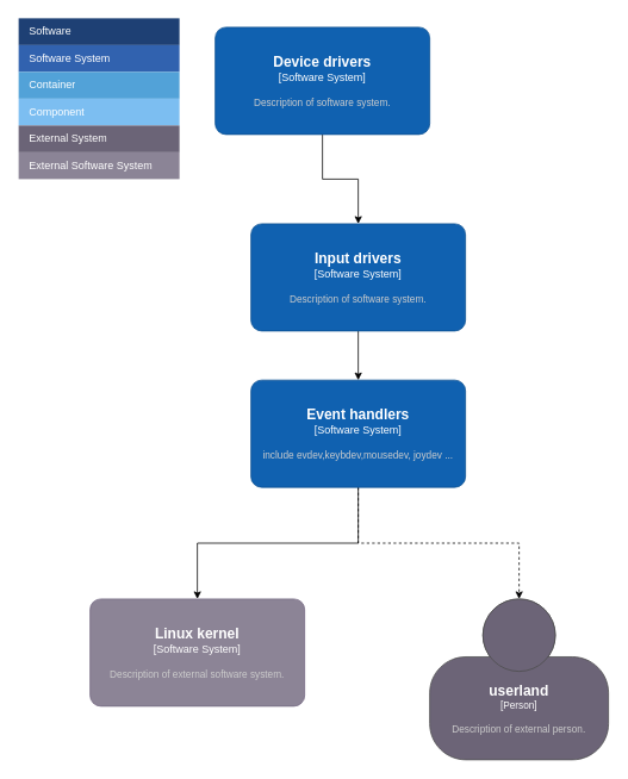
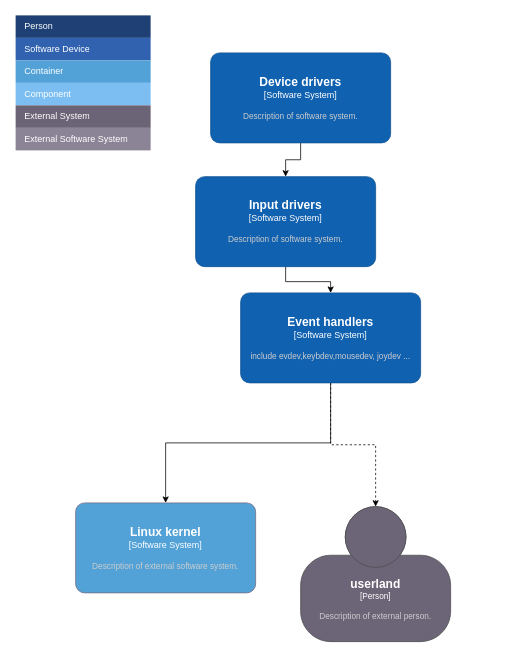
  <mxCell id="0" />
  <mxCell id="1" parent="0" />
  <mxCell id="2" value="" style="shape=table;html=1;whiteSpace=wrap;startSize=0;container=1;collapsible=0;childLayout=tableLayout;fillColor=none;align=left;spacingLeft=10;strokeColor=none;rounded=1;arcSize=11;fontColor=#FFFFFF;resizable=0;points=[[0.25,0,0],[0.5,0,0],[0.75,0,0],[1,0.25,0],[1,0.5,0],[1,0.75,0],[0.75,1,0],[0.5,1,0],[0.25,1,0],[0,0.75,0],[0,0.5,0],[0,0.25,0]];" vertex="1" parent="1"><mxGeometry y="20" width="180" height="180" as="geometry" x="20" /></mxCell>
- <mxCell id="3" value="Software" style="shape=partialRectangle;html=1;whiteSpace=wrap;connectable=0;fillColor=#1E4074;top=0;left=0;bottom=0;right=0;overflow=hidden;pointerEvents=1;align=left;spacingLeft=10;strokeColor=none;fontColor=#FFFFFF;" vertex="1" parent="2"><mxGeometry width="180" height="30" as="geometry" /></mxCell>
- <mxCell id="4" value="Software System" style="shape=partialRectangle;html=1;whiteSpace=wrap;connectable=0;fillColor=#3162AF;top=0;left=0;bottom=0;right=0;overflow=hidden;pointerEvents=1;align=left;spacingLeft=10;fontColor=#FFFFFF;" vertex="1" parent="2"><mxGeometry y="30" width="180" height="30" as="geometry" /></mxCell>
+ <mxCell id="3" value="Person" style="shape=partialRectangle;html=1;whiteSpace=wrap;connectable=0;fillColor=#1E4074;top=0;left=0;bottom=0;right=0;overflow=hidden;pointerEvents=1;align=left;spacingLeft=10;strokeColor=none;fontColor=#FFFFFF;" vertex="1" parent="2"><mxGeometry width="180" height="30" as="geometry" /></mxCell>
+ <mxCell id="4" value="Software Device" style="shape=partialRectangle;html=1;whiteSpace=wrap;connectable=0;fillColor=#3162AF;top=0;left=0;bottom=0;right=0;overflow=hidden;pointerEvents=1;align=left;spacingLeft=10;fontColor=#FFFFFF;" vertex="1" parent="2"><mxGeometry y="30" width="180" height="30" as="geometry" /></mxCell>
  <mxCell id="5" value="Container" style="shape=partialRectangle;html=1;whiteSpace=wrap;connectable=0;fillColor=#52A2D8;top=0;left=0;bottom=0;right=0;overflow=hidden;pointerEvents=1;align=left;spacingLeft=10;fontColor=#FFFFFF;" vertex="1" parent="2"><mxGeometry y="60" width="180" height="30" as="geometry" /></mxCell>
  <mxCell id="6" value="Component" style="shape=partialRectangle;html=1;whiteSpace=wrap;connectable=0;fillColor=#7CBEF1;top=0;left=0;bottom=0;right=0;overflow=hidden;pointerEvents=1;align=left;spacingLeft=10;fontColor=#FFFFFF;" vertex="1" parent="2"><mxGeometry y="90" width="180" height="30" as="geometry" /></mxCell>
  <mxCell id="7" value="External System" style="shape=partialRectangle;html=1;whiteSpace=wrap;connectable=0;fillColor=#6B6477;top=0;left=0;bottom=0;right=0;overflow=hidden;pointerEvents=1;align=left;spacingLeft=10;fontColor=#FFFFFF;" vertex="1" parent="2"><mxGeometry y="120" width="180" height="30" as="geometry" /></mxCell>
  <mxCell id="8" value="External Software System" style="shape=partialRectangle;html=1;whiteSpace=wrap;connectable=0;fillColor=#8B8496;top=0;left=0;bottom=0;right=0;overflow=hidden;pointerEvents=1;align=left;spacingLeft=10;fontColor=#FFFFFF;" vertex="1" parent="2"><mxGeometry y="150" width="180" height="30" as="geometry" /></mxCell>
  <mxCell id="9" style="edgeStyle=orthogonalEdgeStyle;rounded=0;orthogonalLoop=1;jettySize=auto;html=1;" edge="1" parent="1" source="10" target="15"><mxGeometry relative="1" as="geometry" /></mxCell>
- <mxCell id="10" value="&lt;font style=&quot;font-size: 16px&quot;&gt;&lt;b&gt;Device drivers&lt;/b&gt;&lt;/font&gt;&lt;div&gt;[Software System]&lt;/div&gt;&lt;br&gt;&lt;div&gt;&lt;font style=&quot;font-size: 11px&quot;&gt;&lt;font color=&quot;#cccccc&quot;&gt;Description of software system.&lt;/font&gt;&lt;/div&gt;" style="rounded=1;whiteSpace=wrap;html=1;labelBackgroundColor=none;fillColor=#1061B0;fontColor=#ffffff;align=center;arcSize=10;strokeColor=#0D5091;metaEdit=1;resizable=0;points=[[0.25,0,0],[0.5,0,0],[0.75,0,0],[1,0.25,0],[1,0.5,0],[1,0.75,0],[0.75,1,0],[0.5,1,0],[0.25,1,0],[0,0.75,0],[0,0.5,0],[0,0.25,0]];" vertex="1" parent="1"><mxGeometry x="240" y="30" width="240" height="120" as="geometry" /></mxCell>
+ <mxCell id="10" value="&lt;font style=&quot;font-size: 16px&quot;&gt;&lt;b&gt;Device drivers&lt;/b&gt;&lt;/font&gt;&lt;div&gt;[Software System]&lt;/div&gt;&lt;br&gt;&lt;div&gt;&lt;font style=&quot;font-size: 11px&quot;&gt;&lt;font color=&quot;#cccccc&quot;&gt;Description of software system.&lt;/font&gt;&lt;/div&gt;" style="rounded=1;whiteSpace=wrap;html=1;labelBackgroundColor=none;fillColor=#1061B0;fontColor=#ffffff;align=center;arcSize=10;strokeColor=#0D5091;metaEdit=1;resizable=0;points=[[0.25,0,0],[0.5,0,0],[0.75,0,0],[1,0.25,0],[1,0.5,0],[1,0.75,0],[0.75,1,0],[0.5,1,0],[0.25,1,0],[0,0.75,0],[0,0.5,0],[0,0.25,0]];" vertex="1" parent="1"><mxGeometry x="280" y="70" width="240" height="120" as="geometry" /></mxCell>
  <mxCell id="11" style="edgeStyle=orthogonalEdgeStyle;rounded=0;orthogonalLoop=1;jettySize=auto;html=1;dashed=1;" edge="1" parent="1" source="13" target="16"><mxGeometry relative="1" as="geometry" /></mxCell>
  <mxCell id="12" style="edgeStyle=orthogonalEdgeStyle;rounded=0;orthogonalLoop=1;jettySize=auto;html=1;" edge="1" parent="1" source="13" target="17"><mxGeometry relative="1" as="geometry" /></mxCell>
- <mxCell id="13" value="&lt;font style=&quot;font-size: 16px&quot;&gt;&lt;b&gt;Event handlers&lt;/b&gt;&lt;/font&gt;&lt;div&gt;[Software System]&lt;/div&gt;&lt;br&gt;&lt;div&gt;&lt;font style=&quot;font-size: 11px&quot;&gt;&lt;font color=&quot;#cccccc&quot;&gt;include evdev,keybdev,mousedev, joydev ...&lt;/font&gt;&lt;/div&gt;" style="rounded=1;whiteSpace=wrap;html=1;labelBackgroundColor=none;fillColor=#1061B0;fontColor=#ffffff;align=center;arcSize=10;strokeColor=#0D5091;metaEdit=1;resizable=0;points=[[0.25,0,0],[0.5,0,0],[0.75,0,0],[1,0.25,0],[1,0.5,0],[1,0.75,0],[0.75,1,0],[0.5,1,0],[0.25,1,0],[0,0.75,0],[0,0.5,0],[0,0.25,0]];" vertex="1" parent="1"><mxGeometry x="280" y="425" width="240" height="120" as="geometry" /></mxCell>
+ <mxCell id="13" value="&lt;font style=&quot;font-size: 16px&quot;&gt;&lt;b&gt;Event handlers&lt;/b&gt;&lt;/font&gt;&lt;div&gt;[Software System]&lt;/div&gt;&lt;br&gt;&lt;div&gt;&lt;font style=&quot;font-size: 11px&quot;&gt;&lt;font color=&quot;#cccccc&quot;&gt;include evdev,keybdev,mousedev, joydev ...&lt;/font&gt;&lt;/div&gt;" style="rounded=1;whiteSpace=wrap;html=1;labelBackgroundColor=none;fillColor=#1061B0;fontColor=#ffffff;align=center;arcSize=10;strokeColor=#0D5091;metaEdit=1;resizable=0;points=[[0.25,0,0],[0.5,0,0],[0.75,0,0],[1,0.25,0],[1,0.5,0],[1,0.75,0],[0.75,1,0],[0.5,1,0],[0.25,1,0],[0,0.75,0],[0,0.5,0],[0,0.25,0]];" vertex="1" parent="1"><mxGeometry x="320" y="390" width="240" height="120" as="geometry" /></mxCell>
  <mxCell id="14" style="edgeStyle=orthogonalEdgeStyle;rounded=0;orthogonalLoop=1;jettySize=auto;html=1;" edge="1" parent="1" source="15" target="13"><mxGeometry relative="1" as="geometry" /></mxCell>
- <mxCell id="15" value="&lt;font style=&quot;font-size: 16px&quot;&gt;&lt;b&gt;Input drivers&lt;/b&gt;&lt;/font&gt;&lt;div&gt;[Software System]&lt;/div&gt;&lt;br&gt;&lt;div&gt;&lt;font style=&quot;font-size: 11px&quot;&gt;&lt;font color=&quot;#cccccc&quot;&gt;Description of software system.&lt;/font&gt;&lt;/div&gt;" style="rounded=1;whiteSpace=wrap;html=1;labelBackgroundColor=none;fillColor=#1061B0;fontColor=#ffffff;align=center;arcSize=10;strokeColor=#0D5091;metaEdit=1;resizable=0;points=[[0.25,0,0],[0.5,0,0],[0.75,0,0],[1,0.25,0],[1,0.5,0],[1,0.75,0],[0.75,1,0],[0.5,1,0],[0.25,1,0],[0,0.75,0],[0,0.5,0],[0,0.25,0]];" vertex="1" parent="1"><mxGeometry x="280" y="250" width="240" height="120" as="geometry" /></mxCell>
- <mxCell id="16" value="&lt;font style=&quot;font-size: 16px&quot;&gt;&lt;b&gt;userland&lt;/b&gt;&lt;/font&gt;&lt;div&gt;[Person]&lt;/div&gt;&lt;br&gt;&lt;div&gt;&lt;font style=&quot;font-size: 11px&quot;&gt;&lt;font color=&quot;#cccccc&quot;&gt;Description of external person.&lt;/font&gt;&lt;/div&gt;" style="html=1;fontSize=11;dashed=0;whiteSpace=wrap;fillColor=#6C6477;strokeColor=#4D4D4D;fontColor=#ffffff;shape=mxgraph.c4.person2;align=center;metaEdit=1;points=[[0.5,0,0],[1,0.5,0],[1,0.75,0],[0.75,1,0],[0.5,1,0],[0.25,1,0],[0,0.75,0],[0,0.5,0]];resizable=0;" vertex="1" parent="1"><mxGeometry x="480" y="670" width="200" height="180" as="geometry" /></mxCell>
- <mxCell id="17" value="&lt;font style=&quot;font-size: 16px&quot;&gt;&lt;b&gt;Linux kernel&lt;/b&gt;&lt;/font&gt;&lt;div&gt;[Software System]&lt;/div&gt;&lt;br&gt;&lt;div&gt;&lt;font style=&quot;font-size: 11px&quot;&gt;&lt;font color=&quot;#cccccc&quot;&gt;Description of external software system.&lt;/font&gt;&lt;/div&gt;" style="rounded=1;whiteSpace=wrap;html=1;labelBackgroundColor=none;fillColor=#8C8496;fontColor=#ffffff;align=center;arcSize=10;strokeColor=#736782;metaEdit=1;resizable=0;points=[[0.25,0,0],[0.5,0,0],[0.75,0,0],[1,0.25,0],[1,0.5,0],[1,0.75,0],[0.75,1,0],[0.5,1,0],[0.25,1,0],[0,0.75,0],[0,0.5,0],[0,0.25,0]];" vertex="1" parent="1"><mxGeometry x="100" y="670" width="240" height="120" as="geometry" /></mxCell>
+ <mxCell id="15" value="&lt;font style=&quot;font-size: 16px&quot;&gt;&lt;b&gt;Input drivers&lt;/b&gt;&lt;/font&gt;&lt;div&gt;[Software System]&lt;/div&gt;&lt;br&gt;&lt;div&gt;&lt;font style=&quot;font-size: 11px&quot;&gt;&lt;font color=&quot;#cccccc&quot;&gt;Description of software system.&lt;/font&gt;&lt;/div&gt;" style="rounded=1;whiteSpace=wrap;html=1;labelBackgroundColor=none;fillColor=#1061B0;fontColor=#ffffff;align=center;arcSize=10;strokeColor=#0D5091;metaEdit=1;resizable=0;points=[[0.25,0,0],[0.5,0,0],[0.75,0,0],[1,0.25,0],[1,0.5,0],[1,0.75,0],[0.75,1,0],[0.5,1,0],[0.25,1,0],[0,0.75,0],[0,0.5,0],[0,0.25,0]];" vertex="1" parent="1"><mxGeometry x="260" y="235" width="240" height="120" as="geometry" /></mxCell>
+ <mxCell id="16" value="&lt;font style=&quot;font-size: 16px&quot;&gt;&lt;b&gt;userland&lt;/b&gt;&lt;/font&gt;&lt;div&gt;[Person]&lt;/div&gt;&lt;br&gt;&lt;div&gt;&lt;font style=&quot;font-size: 11px&quot;&gt;&lt;font color=&quot;#cccccc&quot;&gt;Description of external person.&lt;/font&gt;&lt;/div&gt;" style="html=1;fontSize=11;dashed=0;whiteSpace=wrap;fillColor=#6C6477;strokeColor=#4D4D4D;fontColor=#ffffff;shape=mxgraph.c4.person2;align=center;metaEdit=1;points=[[0.5,0,0],[1,0.5,0],[1,0.75,0],[0.75,1,0],[0.5,1,0],[0.25,1,0],[0,0.75,0],[0,0.5,0]];resizable=0;" vertex="1" parent="1"><mxGeometry x="400" y="675" width="200" height="180" as="geometry" /></mxCell>
+ <mxCell id="17" value="&lt;font style=&quot;font-size: 16px&quot;&gt;&lt;b&gt;Linux kernel&lt;/b&gt;&lt;/font&gt;&lt;div&gt;[Software System]&lt;/div&gt;&lt;br&gt;&lt;div&gt;&lt;font style=&quot;font-size: 11px&quot;&gt;&lt;font color=&quot;#cccccc&quot;&gt;Description of external software system.&lt;/font&gt;&lt;/div&gt;" style="rounded=1;whiteSpace=wrap;html=1;labelBackgroundColor=none;fillColor=#52a2d8;fontColor=#ffffff;align=center;arcSize=10;strokeColor=#736782;metaEdit=1;resizable=0;points=[[0.25,0,0],[0.5,0,0],[0.75,0,0],[1,0.25,0],[1,0.5,0],[1,0.75,0],[0.75,1,0],[0.5,1,0],[0.25,1,0],[0,0.75,0],[0,0.5,0],[0,0.25,0]];" vertex="1" parent="1"><mxGeometry x="100" y="670" width="240" height="120" as="geometry" /></mxCell>
